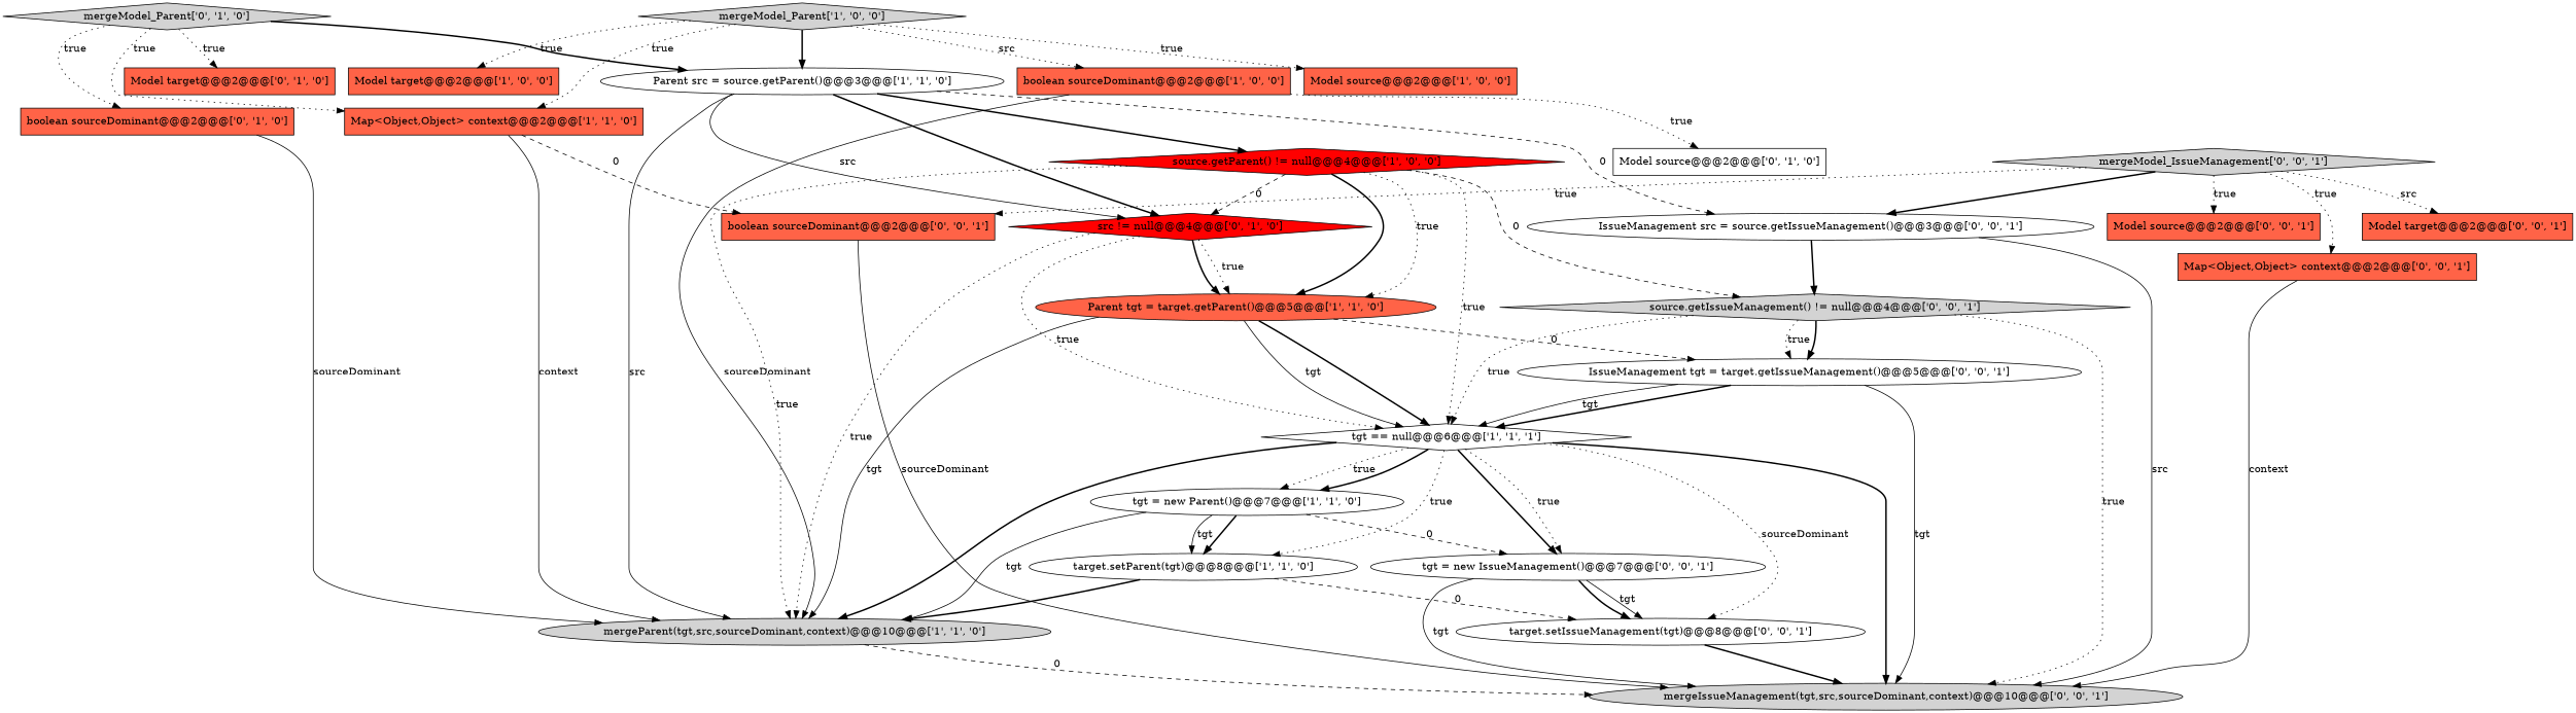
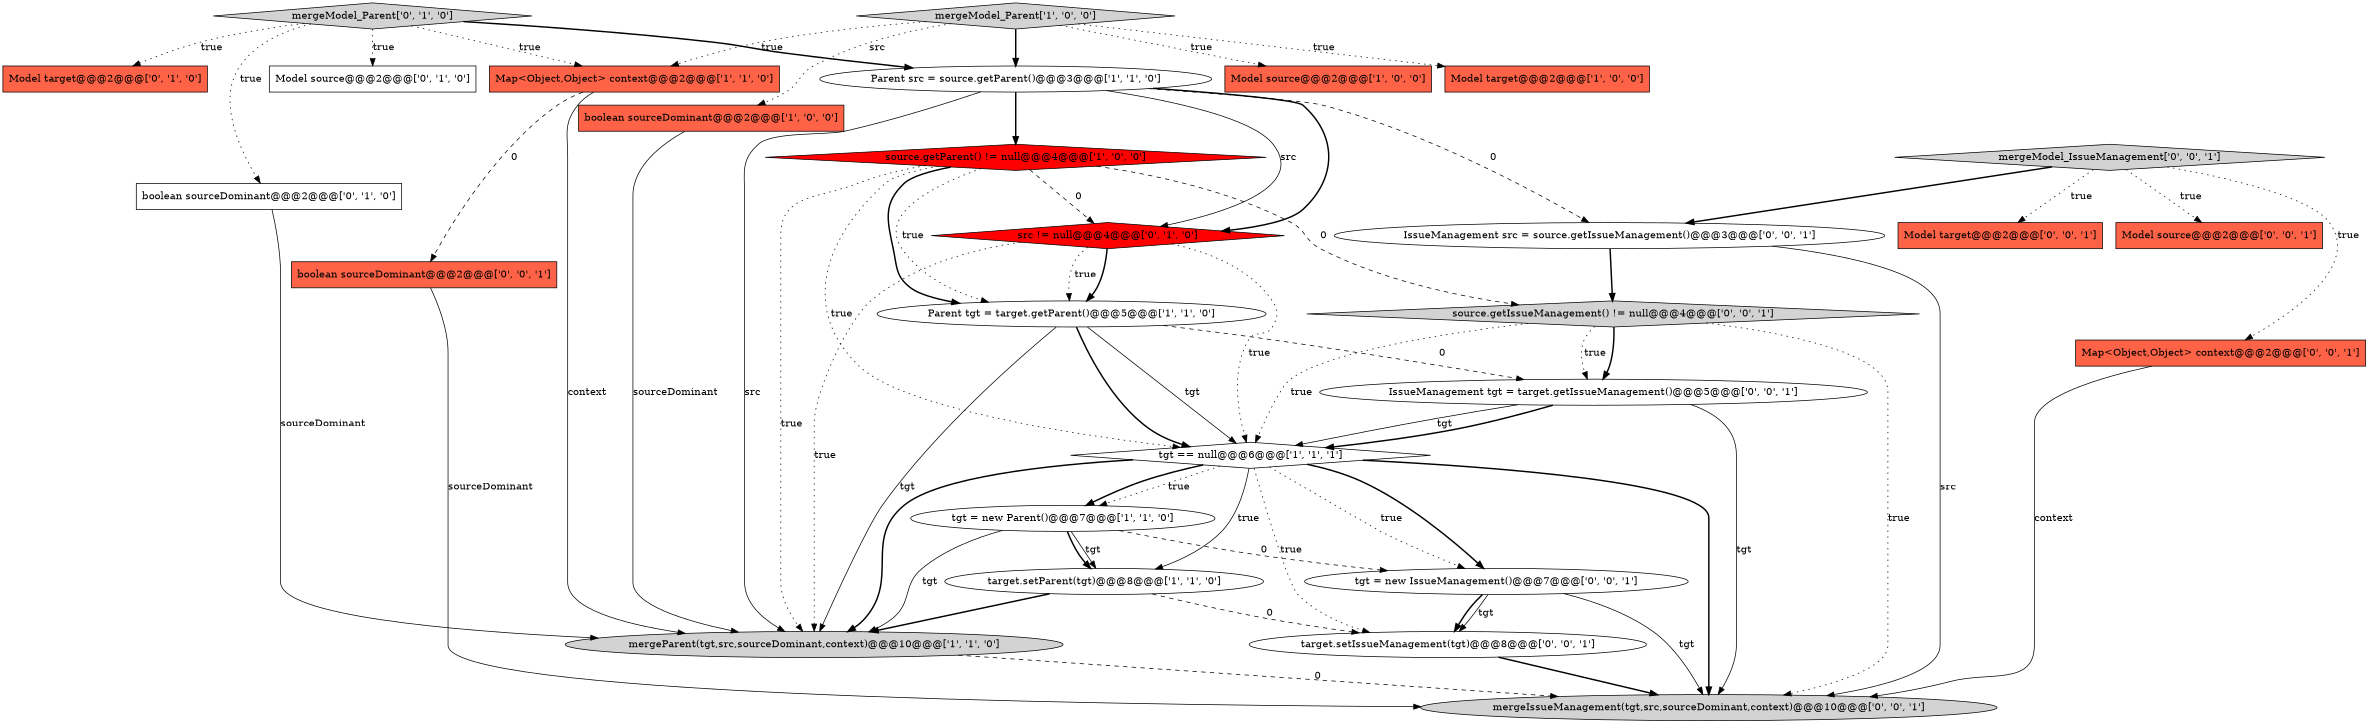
  digraph {
    node [fillcolor=tomato shape=box style=filled]
    edge [style=dotted]
    n1 [label="Model target@@@2@@@['0', '1', '0']"]
    n2 [fillcolor=white label="target.setParent(tgt)@@@8@@@['1', '1', '0']" shape=ellipse]
    n3 [fillcolor=white label="target.setIssueManagement(tgt)@@@8@@@['0', '0', '1']" shape=ellipse]
    n4 [fillcolor=lightgray label="mergeParent(tgt,src,sourceDominant,context)@@@10@@@['1', '1', '0']" shape=ellipse]
    n5 [fillcolor=lightgray label="mergeIssueManagement(tgt,src,sourceDominant,context)@@@10@@@['0', '0', '1']" shape=ellipse]
    n6 [label="boolean sourceDominant@@@2@@@['1', '0', '0']"]
    n7 [fillcolor=red label="source.getParent() != null@@@4@@@['1', '0', '0']" shape=diamond]
-   n8 [label="Parent tgt = target.getParent()@@@5@@@['1', '1', '0']" shape=ellipse]
+   n8 [fillcolor=white label="Parent tgt = target.getParent()@@@5@@@['1', '1', '0']" shape=ellipse]
    n9 [fillcolor=lightgray label="source.getIssueManagement() != null@@@4@@@['0', '0', '1']" shape=diamond]
    n10 [fillcolor=white label="tgt == null@@@6@@@['1', '1', '1']" shape=diamond]
    n11 [fillcolor=red label="src != null@@@4@@@['0', '1', '0']" shape=diamond]
    n12 [fillcolor=white label="IssueManagement tgt = target.getIssueManagement()@@@5@@@['0', '0', '1']" shape=ellipse]
    n13 [fillcolor=white label="tgt = new IssueManagement()@@@7@@@['0', '0', '1']" shape=ellipse]
    n14 [fillcolor=white label="tgt = new Parent()@@@7@@@['1', '1', '0']" shape=ellipse]
    n15 [fillcolor=white label="Parent src = source.getParent()@@@3@@@['1', '1', '0']" shape=ellipse]
    n16 [fillcolor=white label="IssueManagement src = source.getIssueManagement()@@@3@@@['0', '0', '1']" shape=ellipse]
    n17 [fillcolor=lightgray label="mergeModel_Parent['1', '0', '0']" shape=diamond]
    n18 [label="Model source@@@2@@@['1', '0', '0']"]
    n19 [label="Map<Object,Object> context@@@2@@@['1', '1', '0']"]
    n20 [label="Model target@@@2@@@['1', '0', '0']"]
    n21 [label="boolean sourceDominant@@@2@@@['0', '0', '1']"]
-   n22 [label="boolean sourceDominant@@@2@@@['0', '1', '0']"]
+   n22 [fillcolor=white label="boolean sourceDominant@@@2@@@['0', '1', '0']"]
    n23 [fillcolor=lightgray label="mergeModel_IssueManagement['0', '0', '1']" shape=diamond]
    n24 [label="Model target@@@2@@@['0', '0', '1']"]
    n25 [label="Model source@@@2@@@['0', '0', '1']"]
    n26 [label="Map<Object,Object> context@@@2@@@['0', '0', '1']"]
    n27 [fillcolor=lightgray label="mergeModel_Parent['0', '1', '0']" shape=diamond]
    n28 [fillcolor=white label="Model source@@@2@@@['0', '1', '0']"]
    n2 -> n3 [label=0 style=dashed]
    n2 -> n4 [style=bold]
    n3 -> n5 [style=bold]
    n4 -> n5 [label=0 style=dashed]
    n6 -> n4 [label=sourceDominant style=solid]
    n7 -> n4 [label=true]
    n7 -> n8 [label=true]
    n7 -> n8 [style=bold]
    n7 -> n9 [label=0 style=dashed]
    n7 -> n10 [label=true]
    n7 -> n11 [label=0 style=dashed]
    n8 -> n4 [label=tgt style=solid]
    n8 -> n10 [style=bold]
    n8 -> n10 [label=tgt style=solid]
    n8 -> n12 [label=0 style=dashed]
    n9 -> n5 [label=true]
    n9 -> n10 [label=true]
    n9 -> n12 [style=bold]
    n9 -> n12 [label=true]
-   n10 -> n2 [label=true]
-   n10 -> n3 [label=sourceDominant]
+   n10 -> n2 [label=true style=solid]
+   n10 -> n3 [label=true]
    n10 -> n4 [style=bold]
    n10 -> n5 [style=bold]
    n10 -> n13 [style=bold]
    n10 -> n13 [label=true]
    n10 -> n14 [label=true]
    n10 -> n14 [style=bold]
    n11 -> n4 [label=true]
    n11 -> n8 [label=true]
    n11 -> n8 [style=bold]
    n11 -> n10 [label=true]
    n12 -> n5 [label=tgt style=solid]
    n12 -> n10 [style=bold]
    n12 -> n10 [label=tgt style=solid]
    n13 -> n3 [label=tgt style=solid]
    n13 -> n3 [style=bold]
    n13 -> n5 [label=tgt style=solid]
    n14 -> n2 [style=bold]
    n14 -> n2 [label=tgt style=solid]
    n14 -> n4 [label=tgt style=solid]
    n14 -> n13 [label=0 style=dashed]
    n15 -> n4 [label=src style=solid]
    n15 -> n7 [style=bold]
    n15 -> n11 [style=bold]
    n15 -> n11 [label=src style=solid]
    n15 -> n16 [label=0 style=dashed]
    n16 -> n5 [label=src style=solid]
    n16 -> n9 [style=bold]
    n17 -> n6 [label=src]
    n17 -> n15 [style=bold]
    n17 -> n18 [label=true]
    n17 -> n19 [label=true]
    n17 -> n20 [label=true]
    n19 -> n4 [label=context style=solid]
    n19 -> n21 [label=0 style=dashed]
    n21 -> n5 [label=sourceDominant style=solid]
    n22 -> n4 [label=sourceDominant style=solid]
    n23 -> n16 [style=bold]
-   n23 -> n21 [label=true]
-   n23 -> n24 [label=src]
+   n23 -> n24 [label=true]
    n23 -> n25 [label=true]
    n23 -> n26 [label=true]
    n26 -> n5 [label=context style=solid]
    n27 -> n1 [label=true]
    n27 -> n15 [style=bold]
    n27 -> n19 [label=true]
    n27 -> n22 [label=true]
-   n6 -> n28 [label=true]
+   n27 -> n28 [label=true]
  }
